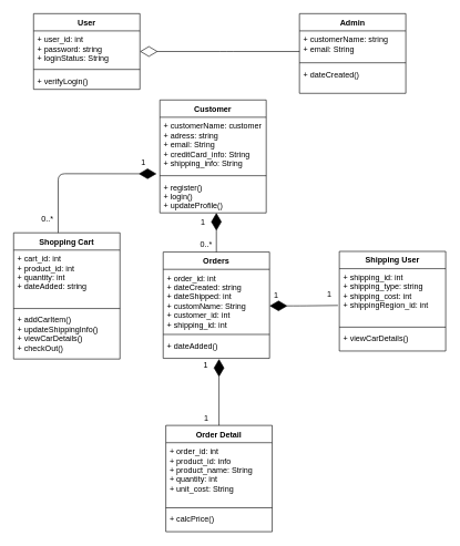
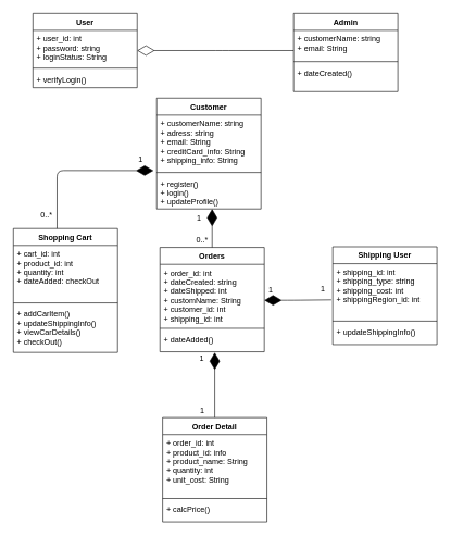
  <mxCell id="0" />
  <mxCell id="1" parent="0" />
  <mxCell id="2" value="Customer" style="swimlane;fontStyle=1;align=center;verticalAlign=top;childLayout=stackLayout;horizontal=1;startSize=26;horizontalStack=0;resizeParent=1;resizeParentMax=0;resizeLast=0;collapsible=1;marginBottom=0;" parent="1" vertex="1"><mxGeometry x="240" y="150" width="160" height="170" as="geometry" /></mxCell>
- <mxCell id="3" value="+ customerName: customer&#10;+ adress: string&#10;+ email: String&#10;+ creditCard_info: String&#10;+ shipping_info: String" style="text;strokeColor=none;fillColor=none;align=left;verticalAlign=top;spacingLeft=4;spacingRight=4;overflow=hidden;rotatable=0;points=[[0,0.5],[1,0.5]];portConstraint=eastwest;" parent="2" vertex="1"><mxGeometry y="26" width="160" height="84" as="geometry" /></mxCell>
+ <mxCell id="3" value="+ customerName: string&#10;+ adress: string&#10;+ email: String&#10;+ creditCard_info: String&#10;+ shipping_info: String" style="text;strokeColor=none;fillColor=none;align=left;verticalAlign=top;spacingLeft=4;spacingRight=4;overflow=hidden;rotatable=0;points=[[0,0.5],[1,0.5]];portConstraint=eastwest;" parent="2" vertex="1"><mxGeometry y="26" width="160" height="84" as="geometry" /></mxCell>
  <mxCell id="4" value="" style="line;strokeWidth=1;fillColor=none;align=left;verticalAlign=middle;spacingTop=-1;spacingLeft=3;spacingRight=3;rotatable=0;labelPosition=right;points=[];portConstraint=eastwest;" parent="2" vertex="1"><mxGeometry y="110" width="160" height="8" as="geometry" /></mxCell>
  <mxCell id="5" value="+ register()&#10;+ login()&#10;+ updateProfile()" style="text;strokeColor=none;fillColor=none;align=left;verticalAlign=top;spacingLeft=4;spacingRight=4;overflow=hidden;rotatable=0;points=[[0,0.5],[1,0.5]];portConstraint=eastwest;" parent="2" vertex="1"><mxGeometry y="118" width="160" height="52" as="geometry" /></mxCell>
  <mxCell id="6" value="User" style="swimlane;fontStyle=1;align=center;verticalAlign=top;childLayout=stackLayout;horizontal=1;startSize=26;horizontalStack=0;resizeParent=1;resizeParentMax=0;resizeLast=0;collapsible=1;marginBottom=0;" parent="1" vertex="1"><mxGeometry x="50" y="20" width="160" height="114" as="geometry" /></mxCell>
  <mxCell id="7" value="+ user_id: int&#10;+ password: string&#10;+ loginStatus: String" style="text;strokeColor=none;fillColor=none;align=left;verticalAlign=top;spacingLeft=4;spacingRight=4;overflow=hidden;rotatable=0;points=[[0,0.5],[1,0.5]];portConstraint=eastwest;" parent="6" vertex="1"><mxGeometry y="26" width="160" height="54" as="geometry" /></mxCell>
  <mxCell id="8" value="" style="line;strokeWidth=1;fillColor=none;align=left;verticalAlign=middle;spacingTop=-1;spacingLeft=3;spacingRight=3;rotatable=0;labelPosition=right;points=[];portConstraint=eastwest;" parent="6" vertex="1"><mxGeometry y="80" width="160" height="8" as="geometry" /></mxCell>
  <mxCell id="9" value="+ verifyLogin()" style="text;strokeColor=none;fillColor=none;align=left;verticalAlign=top;spacingLeft=4;spacingRight=4;overflow=hidden;rotatable=0;points=[[0,0.5],[1,0.5]];portConstraint=eastwest;" parent="6" vertex="1"><mxGeometry y="88" width="160" height="26" as="geometry" /></mxCell>
  <mxCell id="10" value="Admin" style="swimlane;fontStyle=1;align=center;verticalAlign=top;childLayout=stackLayout;horizontal=1;startSize=26;horizontalStack=0;resizeParent=1;resizeParentMax=0;resizeLast=0;collapsible=1;marginBottom=0;" parent="1" vertex="1"><mxGeometry x="450" y="20" width="160" height="120" as="geometry" /></mxCell>
  <mxCell id="11" value="+ customerName: string&#10;+ email: String" style="text;strokeColor=none;fillColor=none;align=left;verticalAlign=top;spacingLeft=4;spacingRight=4;overflow=hidden;rotatable=0;points=[[0,0.5],[1,0.5]];portConstraint=eastwest;" parent="10" vertex="1"><mxGeometry y="26" width="160" height="44" as="geometry" /></mxCell>
  <mxCell id="12" value="" style="line;strokeWidth=1;fillColor=none;align=left;verticalAlign=middle;spacingTop=-1;spacingLeft=3;spacingRight=3;rotatable=0;labelPosition=right;points=[];portConstraint=eastwest;" parent="10" vertex="1"><mxGeometry y="70" width="160" height="8" as="geometry" /></mxCell>
  <mxCell id="13" value="+ dateCreated()" style="text;strokeColor=none;fillColor=none;align=left;verticalAlign=top;spacingLeft=4;spacingRight=4;overflow=hidden;rotatable=0;points=[[0,0.5],[1,0.5]];portConstraint=eastwest;" parent="10" vertex="1"><mxGeometry y="78" width="160" height="42" as="geometry" /></mxCell>
  <mxCell id="14" value="Shipping User" style="swimlane;fontStyle=1;align=center;verticalAlign=top;childLayout=stackLayout;horizontal=1;startSize=26;horizontalStack=0;resizeParent=1;resizeParentMax=0;resizeLast=0;collapsible=1;marginBottom=0;" parent="1" vertex="1"><mxGeometry x="510" y="378" width="160" height="150" as="geometry" /></mxCell>
  <mxCell id="15" value="+ shipping_id: int&#10;+ shipping_type: string&#10;+ shipping_cost: int&#10;+ shippingRegion_id: int" style="text;strokeColor=none;fillColor=none;align=left;verticalAlign=top;spacingLeft=4;spacingRight=4;overflow=hidden;rotatable=0;points=[[0,0.5],[1,0.5]];portConstraint=eastwest;" parent="14" vertex="1"><mxGeometry y="26" width="160" height="84" as="geometry" /></mxCell>
  <mxCell id="16" value="" style="line;strokeWidth=1;fillColor=none;align=left;verticalAlign=middle;spacingTop=-1;spacingLeft=3;spacingRight=3;rotatable=0;labelPosition=right;points=[];portConstraint=eastwest;" parent="14" vertex="1"><mxGeometry y="110" width="160" height="8" as="geometry" /></mxCell>
- <mxCell id="17" value="+ viewCarDetails()" style="text;strokeColor=none;fillColor=none;align=left;verticalAlign=top;spacingLeft=4;spacingRight=4;overflow=hidden;rotatable=0;points=[[0,0.5],[1,0.5]];portConstraint=eastwest;" parent="14" vertex="1"><mxGeometry y="118" width="160" height="32" as="geometry" /></mxCell>
+ <mxCell id="17" value="+ updateShippingInfo()" style="text;strokeColor=none;fillColor=none;align=left;verticalAlign=top;spacingLeft=4;spacingRight=4;overflow=hidden;rotatable=0;points=[[0,0.5],[1,0.5]];portConstraint=eastwest;" parent="14" vertex="1"><mxGeometry y="118" width="160" height="32" as="geometry" /></mxCell>
  <mxCell id="18" value="Order Detail" style="swimlane;fontStyle=1;align=center;verticalAlign=top;childLayout=stackLayout;horizontal=1;startSize=26;horizontalStack=0;resizeParent=1;resizeParentMax=0;resizeLast=0;collapsible=1;marginBottom=0;" parent="1" vertex="1"><mxGeometry x="249" y="640" width="160" height="160" as="geometry" /></mxCell>
  <mxCell id="19" value="+ order_id: int&#10;+ product_id: info&#10;+ product_name: String&#10;+ quantity: int&#10;+ unit_cost: String" style="text;strokeColor=none;fillColor=none;align=left;verticalAlign=top;spacingLeft=4;spacingRight=4;overflow=hidden;rotatable=0;points=[[0,0.5],[1,0.5]];portConstraint=eastwest;" parent="18" vertex="1"><mxGeometry y="26" width="160" height="94" as="geometry" /></mxCell>
  <mxCell id="20" value="" style="line;strokeWidth=1;fillColor=none;align=left;verticalAlign=middle;spacingTop=-1;spacingLeft=3;spacingRight=3;rotatable=0;labelPosition=right;points=[];portConstraint=eastwest;" parent="18" vertex="1"><mxGeometry y="120" width="160" height="8" as="geometry" /></mxCell>
  <mxCell id="21" value="+ calcPrice()" style="text;strokeColor=none;fillColor=none;align=left;verticalAlign=top;spacingLeft=4;spacingRight=4;overflow=hidden;rotatable=0;points=[[0,0.5],[1,0.5]];portConstraint=eastwest;" parent="18" vertex="1"><mxGeometry y="128" width="160" height="32" as="geometry" /></mxCell>
  <mxCell id="22" value="Shopping Cart" style="swimlane;fontStyle=1;align=center;verticalAlign=top;childLayout=stackLayout;horizontal=1;startSize=26;horizontalStack=0;resizeParent=1;resizeParentMax=0;resizeLast=0;collapsible=1;marginBottom=0;" parent="1" vertex="1"><mxGeometry x="20" y="350" width="160" height="190" as="geometry" /></mxCell>
- <mxCell id="23" value="+ cart_id: int&#10;+ product_id: int&#10;+ quantity: int&#10;+ dateAdded: string" style="text;strokeColor=none;fillColor=none;align=left;verticalAlign=top;spacingLeft=4;spacingRight=4;overflow=hidden;rotatable=0;points=[[0,0.5],[1,0.5]];portConstraint=eastwest;" parent="22" vertex="1"><mxGeometry y="26" width="160" height="84" as="geometry" /></mxCell>
+ <mxCell id="23" value="+ cart_id: int&#10;+ product_id: int&#10;+ quantity: int&#10;+ dateAdded: checkOut" style="text;strokeColor=none;fillColor=none;align=left;verticalAlign=top;spacingLeft=4;spacingRight=4;overflow=hidden;rotatable=0;points=[[0,0.5],[1,0.5]];portConstraint=eastwest;" parent="22" vertex="1"><mxGeometry y="26" width="160" height="84" as="geometry" /></mxCell>
  <mxCell id="24" value="" style="line;strokeWidth=1;fillColor=none;align=left;verticalAlign=middle;spacingTop=-1;spacingLeft=3;spacingRight=3;rotatable=0;labelPosition=right;points=[];portConstraint=eastwest;" parent="22" vertex="1"><mxGeometry y="110" width="160" height="8" as="geometry" /></mxCell>
  <mxCell id="25" value="+ addCarItem()&#10;+ updateShippingInfo()&#10;+ viewCarDetails()&#10;+ checkOut()" style="text;strokeColor=none;fillColor=none;align=left;verticalAlign=top;spacingLeft=4;spacingRight=4;overflow=hidden;rotatable=0;points=[[0,0.5],[1,0.5]];portConstraint=eastwest;" parent="22" vertex="1"><mxGeometry y="118" width="160" height="72" as="geometry" /></mxCell>
  <mxCell id="26" value="Orders" style="swimlane;fontStyle=1;align=center;verticalAlign=top;childLayout=stackLayout;horizontal=1;startSize=26;horizontalStack=0;resizeParent=1;resizeParentMax=0;resizeLast=0;collapsible=1;marginBottom=0;" parent="1" vertex="1"><mxGeometry x="245" y="379" width="160" height="160" as="geometry" /></mxCell>
  <mxCell id="27" value="+ order_id: int&#10;+ dateCreated: string&#10;+ dateShipped: int&#10;+ customName: String&#10;+ customer_id: int&#10;+ shipping_id: int" style="text;strokeColor=none;fillColor=none;align=left;verticalAlign=top;spacingLeft=4;spacingRight=4;overflow=hidden;rotatable=0;points=[[0,0.5],[1,0.5]];portConstraint=eastwest;" parent="26" vertex="1"><mxGeometry y="26" width="160" height="94" as="geometry" /></mxCell>
  <mxCell id="28" value="" style="line;strokeWidth=1;fillColor=none;align=left;verticalAlign=middle;spacingTop=-1;spacingLeft=3;spacingRight=3;rotatable=0;labelPosition=right;points=[];portConstraint=eastwest;" parent="26" vertex="1"><mxGeometry y="120" width="160" height="8" as="geometry" /></mxCell>
  <mxCell id="29" value="+ dateAdded()" style="text;strokeColor=none;fillColor=none;align=left;verticalAlign=top;spacingLeft=4;spacingRight=4;overflow=hidden;rotatable=0;points=[[0,0.5],[1,0.5]];portConstraint=eastwest;" parent="26" vertex="1"><mxGeometry y="128" width="160" height="32" as="geometry" /></mxCell>
  <mxCell id="30" value="" style="endArrow=diamondThin;endFill=0;endSize=24;html=1;exitX=0;exitY=0.5;exitDx=0;exitDy=0;entryX=1;entryY=0.5;entryDx=0;entryDy=0;" parent="1" target="6" edge="1"><mxGeometry width="160" relative="1" as="geometry"><mxPoint x="450" y="77" as="sourcePoint" /><mxPoint x="210" y="73" as="targetPoint" /><Array as="points"><mxPoint x="340" y="77" /></Array></mxGeometry></mxCell>
  <mxCell id="31" value="" style="endArrow=diamondThin;endFill=1;endSize=24;html=1;entryX=-0.031;entryY=-0.132;entryDx=0;entryDy=0;entryPerimeter=0;" parent="1" target="5" edge="1"><mxGeometry width="160" relative="1" as="geometry"><mxPoint x="87" y="350" as="sourcePoint" /><mxPoint x="210" y="280" as="targetPoint" /><Array as="points"><mxPoint x="87" y="261" /></Array></mxGeometry></mxCell>
  <mxCell id="32" value="1" style="text;html=1;resizable=0;points=[];autosize=1;align=left;verticalAlign=top;spacingTop=-4;" parent="1" vertex="1"><mxGeometry x="210" y="235" width="20" height="20" as="geometry" /></mxCell>
  <mxCell id="33" value="0..*" style="text;html=1;resizable=0;points=[];autosize=1;align=left;verticalAlign=top;spacingTop=-4;" parent="1" vertex="1"><mxGeometry x="60" y="320" width="30" height="20" as="geometry" /></mxCell>
  <mxCell id="34" value="" style="endArrow=diamondThin;endFill=1;endSize=24;html=1;exitX=0.5;exitY=0;exitDx=0;exitDy=0;" parent="1" source="26" edge="1"><mxGeometry width="160" relative="1" as="geometry"><mxPoint x="97" y="360" as="sourcePoint" /><mxPoint x="325" y="320" as="targetPoint" /><Array as="points" /></mxGeometry></mxCell>
  <mxCell id="35" value="1" style="text;html=1;resizable=0;points=[];autosize=1;align=left;verticalAlign=top;spacingTop=-4;" parent="1" vertex="1"><mxGeometry x="300" y="325" width="20" height="20" as="geometry" /></mxCell>
  <mxCell id="36" value="0..*" style="text;html=1;resizable=0;points=[];autosize=1;align=left;verticalAlign=top;spacingTop=-4;" parent="1" vertex="1"><mxGeometry x="299" y="358" width="30" height="20" as="geometry" /></mxCell>
  <mxCell id="37" value="" style="endArrow=diamondThin;endFill=1;endSize=24;html=1;exitX=-0.013;exitY=0.659;exitDx=0;exitDy=0;exitPerimeter=0;" parent="1" source="15" edge="1"><mxGeometry width="160" relative="1" as="geometry"><mxPoint x="430" y="669" as="sourcePoint" /><mxPoint x="405" y="460" as="targetPoint" /><Array as="points"><mxPoint x="450" y="460" /></Array></mxGeometry></mxCell>
  <mxCell id="38" value="1" style="text;html=1;resizable=0;points=[];autosize=1;align=left;verticalAlign=top;spacingTop=-4;" parent="1" vertex="1"><mxGeometry x="490" y="433" width="20" height="20" as="geometry" /></mxCell>
  <mxCell id="39" value="1" style="text;html=1;resizable=0;points=[];autosize=1;align=left;verticalAlign=top;spacingTop=-4;" parent="1" vertex="1"><mxGeometry x="410" y="435" width="20" height="20" as="geometry" /></mxCell>
  <mxCell id="40" value="" style="endArrow=diamondThin;endFill=1;endSize=24;html=1;exitX=0.5;exitY=0;exitDx=0;exitDy=0;" parent="1" source="18" edge="1"><mxGeometry width="160" relative="1" as="geometry"><mxPoint x="402.92" y="589.856" as="sourcePoint" /><mxPoint x="329" y="540" as="targetPoint" /><Array as="points" /></mxGeometry></mxCell>
  <mxCell id="41" value="1" style="text;html=1;resizable=0;points=[];autosize=1;align=left;verticalAlign=top;spacingTop=-4;" parent="1" vertex="1"><mxGeometry x="304" y="540" width="20" height="20" as="geometry" /></mxCell>
  <mxCell id="42" value="1" style="text;html=1;resizable=0;points=[];autosize=1;align=left;verticalAlign=top;spacingTop=-4;" parent="1" vertex="1"><mxGeometry x="305" y="620" width="20" height="20" as="geometry" /></mxCell>
